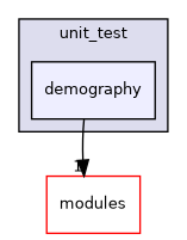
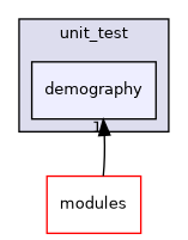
  digraph {
    compound=true
    node [fontname=Helvetica fontsize=10 shape=box style=filled]
    n1 [fillcolor="#eeeeff" label=demography pencolor=black]
    n2 [color=red fillcolor=white label=modules]
    subgraph cluster_1 {
      bgcolor="#ddddee"
      fontname=Helvetica
      fontsize=10
      label=unit_test
      pencolor=black
      n1
    }
-   n1 -> n2 [headlabel=1 labeldistance=1.5 labelfontname=Helvetica labelfontsize=10]
+   n2 -> n1 [headlabel=1 labeldistance=1.5 labelfontname=Helvetica labelfontsize=10]
  }
